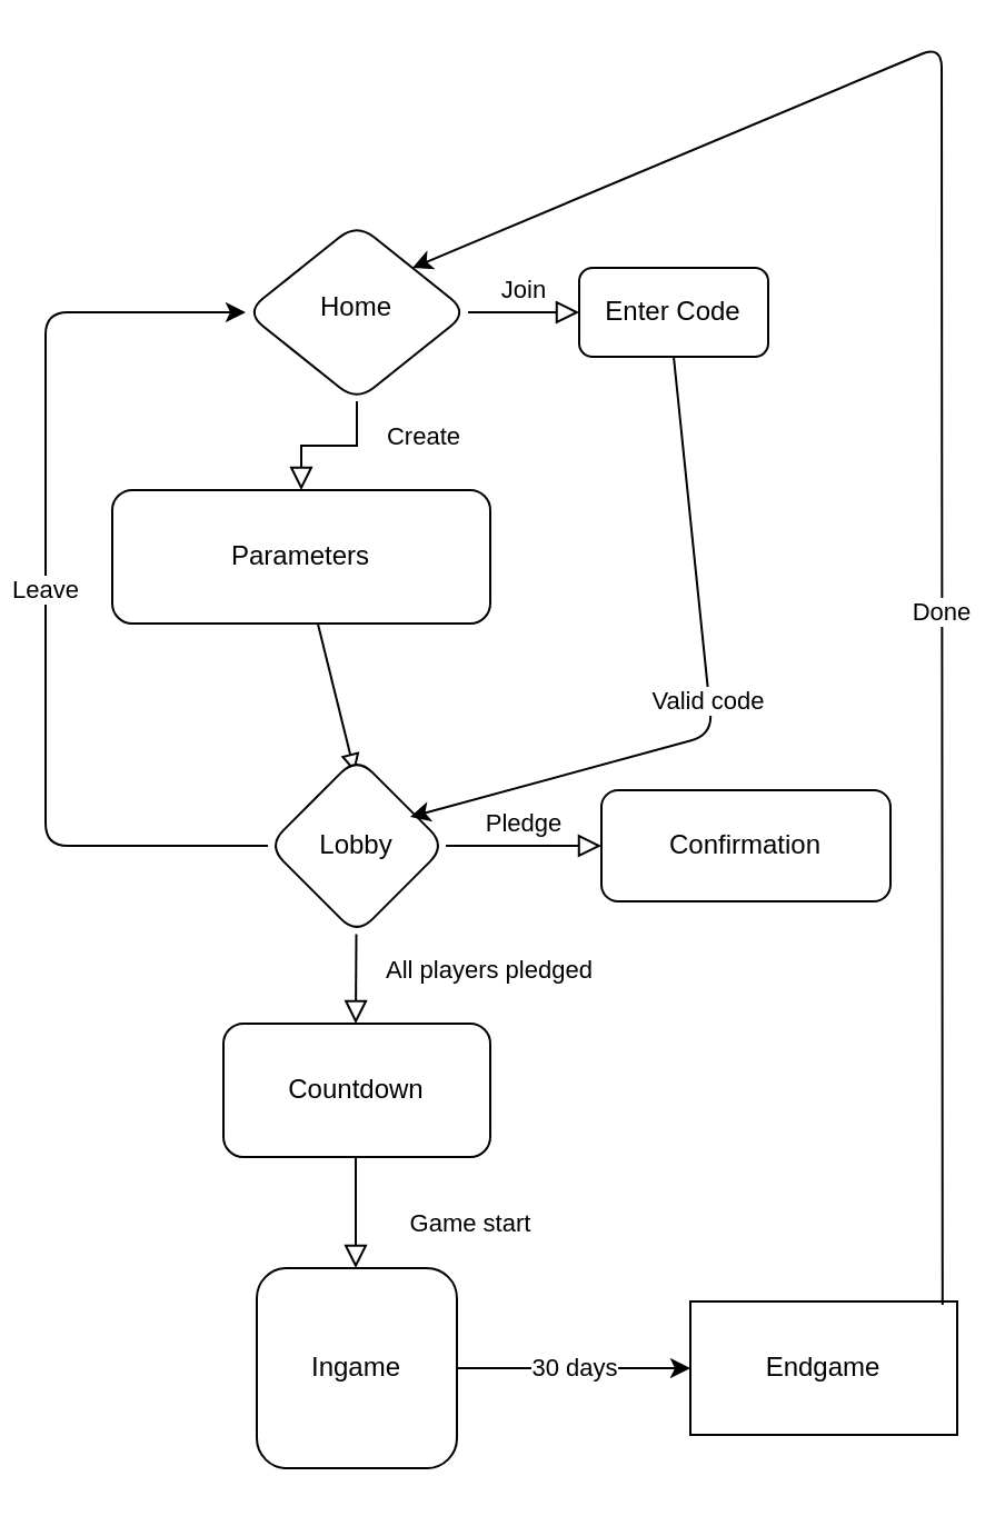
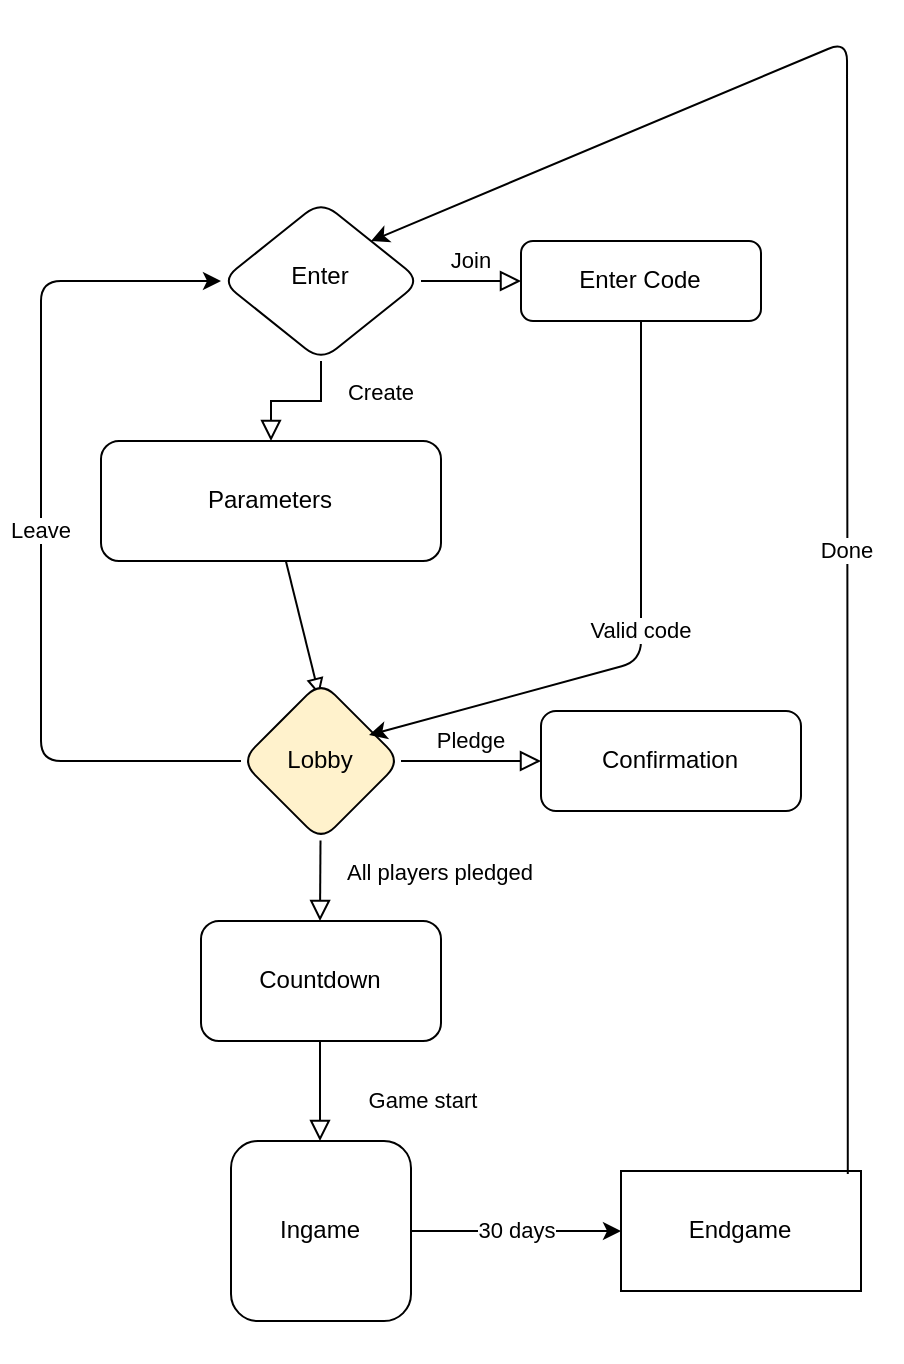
  <mxCell id="0" />
  <mxCell id="1" parent="0" />
  <mxCell id="2" value="Create" style="rounded=0;html=1;jettySize=auto;orthogonalLoop=1;fontSize=11;endArrow=block;endFill=0;endSize=8;strokeWidth=1;shadow=0;labelBackgroundColor=none;edgeStyle=orthogonalEdgeStyle;entryX=0.5;entryY=0;entryDx=0;entryDy=0;" parent="1" source="4" target="7" edge="1"><mxGeometry x="-0.5" y="30" relative="1" as="geometry"><mxPoint as="offset" /><mxPoint x="160" y="220" as="targetPoint" /></mxGeometry></mxCell>
  <mxCell id="3" value="Join" style="edgeStyle=orthogonalEdgeStyle;rounded=0;html=1;jettySize=auto;orthogonalLoop=1;fontSize=11;endArrow=block;endFill=0;endSize=8;strokeWidth=1;shadow=0;labelBackgroundColor=none;" parent="1" source="4" target="5" edge="1"><mxGeometry y="10" relative="1" as="geometry"><mxPoint as="offset" /></mxGeometry></mxCell>
- <mxCell id="4" value="Home" style="rhombus;whiteSpace=wrap;html=1;shadow=0;fontFamily=Helvetica;fontSize=12;align=center;strokeWidth=1;spacing=6;spacingTop=-4;rounded=1;" parent="1" vertex="1"><mxGeometry x="110" y="100" width="100" height="80" as="geometry" /></mxCell>
- <mxCell id="5" value="Enter Code" style="rounded=1;whiteSpace=wrap;html=1;fontSize=12;glass=0;strokeWidth=1;shadow=0;" parent="1" vertex="1"><mxGeometry x="260" y="120" width="85" height="40" as="geometry" /></mxCell>
+ <mxCell id="4" value="Enter" style="rhombus;whiteSpace=wrap;html=1;shadow=0;fontFamily=Helvetica;fontSize=12;align=center;strokeWidth=1;spacing=6;spacingTop=-4;rounded=1;" parent="1" vertex="1"><mxGeometry x="110" y="100" width="100" height="80" as="geometry" /></mxCell>
+ <mxCell id="5" value="Enter Code" style="rounded=1;whiteSpace=wrap;html=1;fontSize=12;glass=0;strokeWidth=1;shadow=0;" parent="1" vertex="1"><mxGeometry x="260" y="120" width="120" height="40" as="geometry" /></mxCell>
  <mxCell id="6" value="" style="rounded=0;html=1;jettySize=auto;orthogonalLoop=1;fontSize=11;endArrow=block;endFill=0;strokeWidth=1;shadow=0;labelBackgroundColor=none;entryX=0.488;entryY=0.088;entryDx=0;entryDy=0;entryPerimeter=0;" parent="1" source="7" target="8" edge="1"><mxGeometry x="0.333" y="20" relative="1" as="geometry"><mxPoint as="offset" /><mxPoint x="160" y="300" as="sourcePoint" /><mxPoint x="160" y="330" as="targetPoint" /></mxGeometry></mxCell>
  <mxCell id="7" value="Parameters" style="rounded=1;whiteSpace=wrap;html=1;" vertex="1" parent="1"><mxGeometry x="50" y="220" width="170" height="60" as="geometry" /></mxCell>
- <mxCell id="8" value="Lobby" style="rhombus;whiteSpace=wrap;html=1;rounded=1;" vertex="1" parent="1"><mxGeometry x="120" y="340" width="80" height="80" as="geometry" /></mxCell>
+ <mxCell id="8" value="Lobby" style="rhombus;whiteSpace=wrap;html=1;rounded=1;fillColor=#fff2cc;" vertex="1" parent="1"><mxGeometry x="120" y="340" width="80" height="80" as="geometry" /></mxCell>
  <mxCell id="9" value="Pledge" style="rounded=0;html=1;jettySize=auto;orthogonalLoop=1;fontSize=11;endArrow=block;endFill=0;endSize=8;strokeWidth=1;shadow=0;labelBackgroundColor=none;entryX=0;entryY=0.5;entryDx=0;entryDy=0;" edge="1" parent="1" source="8" target="10"><mxGeometry y="10" relative="1" as="geometry"><mxPoint as="offset" /><mxPoint x="250" y="370" as="sourcePoint" /><mxPoint x="260" y="370" as="targetPoint" /></mxGeometry></mxCell>
  <mxCell id="10" value="Confirmation" style="rounded=1;whiteSpace=wrap;html=1;" vertex="1" parent="1"><mxGeometry x="270" y="355" width="130" height="50" as="geometry" /></mxCell>
  <mxCell id="11" value="All players pledged&amp;nbsp;" style="rounded=0;html=1;jettySize=auto;orthogonalLoop=1;fontSize=11;endArrow=block;endFill=0;endSize=8;strokeWidth=1;shadow=0;labelBackgroundColor=none;" edge="1" parent="1" source="8"><mxGeometry x="-0.2" y="61" relative="1" as="geometry"><mxPoint as="offset" /><mxPoint x="159.5" y="410" as="sourcePoint" /><mxPoint x="159.5" y="460" as="targetPoint" /></mxGeometry></mxCell>
  <mxCell id="12" value="Countdown" style="rounded=1;whiteSpace=wrap;html=1;" vertex="1" parent="1"><mxGeometry x="100" y="460" width="120" height="60" as="geometry" /></mxCell>
  <mxCell id="13" value="Game start" style="rounded=0;html=1;jettySize=auto;orthogonalLoop=1;fontSize=11;endArrow=block;endFill=0;endSize=8;strokeWidth=1;shadow=0;labelBackgroundColor=none;edgeStyle=orthogonalEdgeStyle;" edge="1" parent="1"><mxGeometry x="0.2" y="51" relative="1" as="geometry"><mxPoint as="offset" /><mxPoint x="159.5" y="520" as="sourcePoint" /><mxPoint x="159.5" y="570" as="targetPoint" /></mxGeometry></mxCell>
  <mxCell id="14" value="Leave" style="endArrow=classic;html=1;exitX=0;exitY=0.5;exitDx=0;exitDy=0;entryX=0;entryY=0.5;entryDx=0;entryDy=0;" edge="1" parent="1" source="8" target="4"><mxGeometry width="50" height="50" relative="1" as="geometry"><mxPoint x="320" y="290" as="sourcePoint" /><mxPoint x="370" y="240" as="targetPoint" /><Array as="points"><mxPoint x="20" y="380" /><mxPoint x="20" y="140" /></Array></mxGeometry></mxCell>
  <mxCell id="15" value="Valid code" style="endArrow=classic;html=1;exitX=0.5;exitY=1;exitDx=0;exitDy=0;entryX=0.8;entryY=0.338;entryDx=0;entryDy=0;entryPerimeter=0;" edge="1" parent="1" source="5" target="8"><mxGeometry width="50" height="50" relative="1" as="geometry"><mxPoint x="320" y="370" as="sourcePoint" /><mxPoint x="370" y="320" as="targetPoint" /><Array as="points"><mxPoint x="320" y="330" /></Array></mxGeometry></mxCell>
  <mxCell id="16" value="Ingame" style="whiteSpace=wrap;html=1;aspect=fixed;rounded=1;" vertex="1" parent="1"><mxGeometry x="115" y="570" width="90" height="90" as="geometry" /></mxCell>
  <mxCell id="17" value="Endgame" style="whiteSpace=wrap;html=1;rounded=0;" vertex="1" parent="1"><mxGeometry x="310" y="585" width="120" height="60" as="geometry" /></mxCell>
  <mxCell id="18" value="30 days" style="endArrow=classic;html=1;exitX=1;exitY=0.5;exitDx=0;exitDy=0;entryX=0;entryY=0.5;entryDx=0;entryDy=0;" edge="1" parent="1" source="16" target="17"><mxGeometry width="50" height="50" relative="1" as="geometry"><mxPoint x="370" y="400" as="sourcePoint" /><mxPoint x="420" y="350" as="targetPoint" /></mxGeometry></mxCell>
  <mxCell id="19" value="" style="endArrow=classic;html=1;exitX=0.945;exitY=0.026;exitDx=0;exitDy=0;entryX=1;entryY=0;entryDx=0;entryDy=0;exitPerimeter=0;" edge="1" parent="1" source="17" target="4"><mxGeometry width="50" height="50" relative="1" as="geometry"><mxPoint x="370" y="330" as="sourcePoint" /><mxPoint x="420" y="280" as="targetPoint" /><Array as="points"><mxPoint x="423" y="20" /></Array></mxGeometry></mxCell>
  <mxCell id="20" value="Done" style="edgeLabel;html=1;align=center;verticalAlign=middle;resizable=0;points=[];" vertex="1" connectable="0" parent="19"><mxGeometry x="-0.245" y="1" relative="1" as="geometry"><mxPoint y="-1" as="offset" /></mxGeometry></mxCell>
